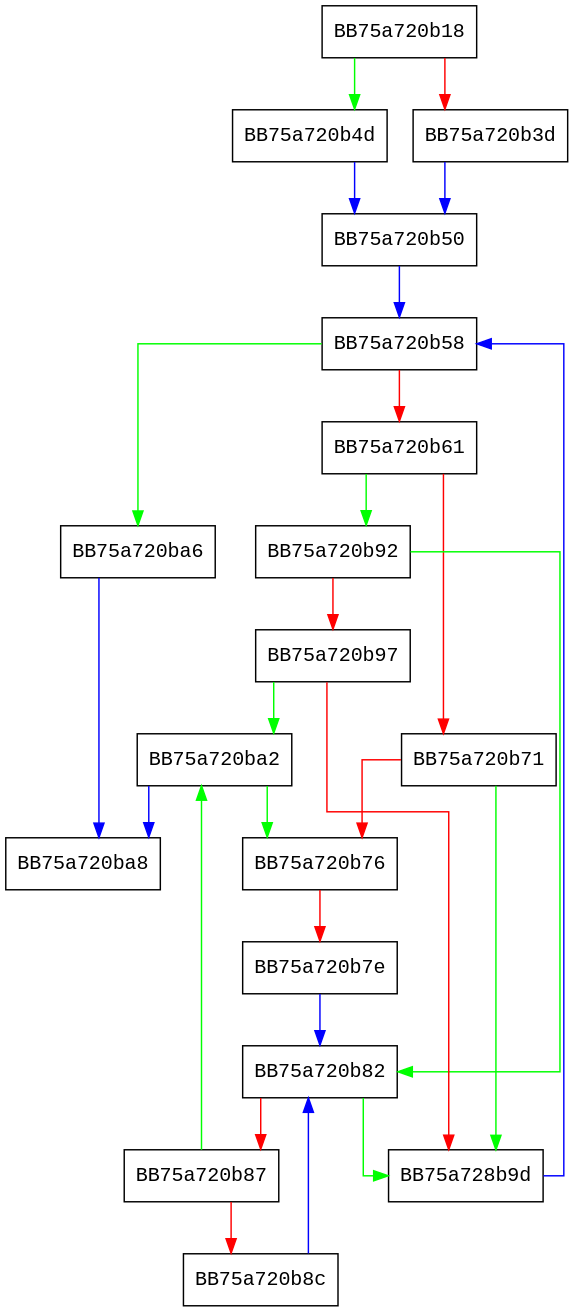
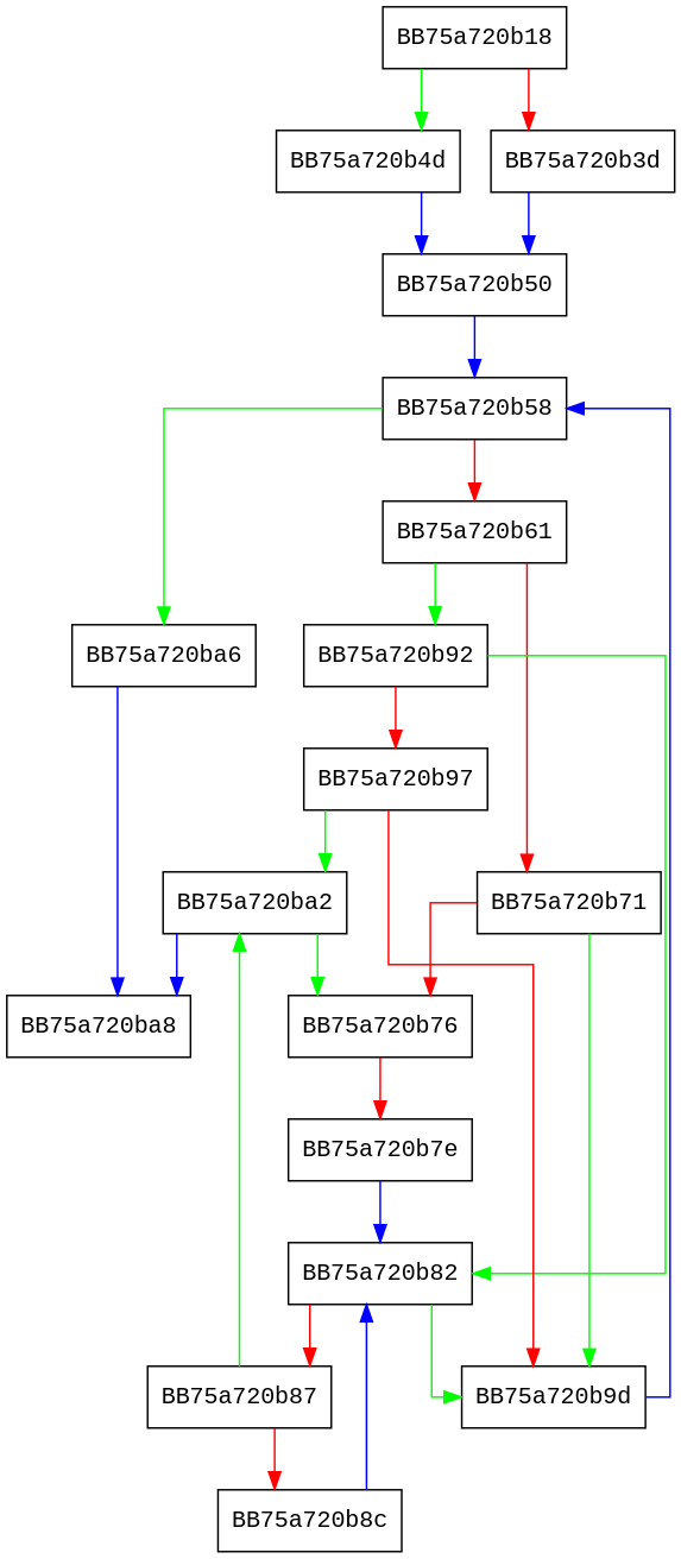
  digraph {
    fontname="Liberation Mono"
    splines=ortho
    node [fontname="Liberation Mono" shape=box]
    edge [color=green fontname="Liberation Mono"]
    BB75a720b18
    BB75a720b4d
    BB75a720b3d
    BB75a720b50
    BB75a720b58
    BB75a720ba6
    BB75a720b61
    BB75a720ba8
    BB75a720b92
    BB75a720b71
    BB75a720b97
    BB75a720b82
-   BB75a720b9d [label=BB75a728b9d]
+   BB75a720b9d
    BB75a720b76
    BB75a720ba2
    BB75a720b7e
    BB75a720b87
    BB75a720b8c
    BB75a720b18 -> BB75a720b4d
    BB75a720b18 -> BB75a720b3d [color=red]
    BB75a720b4d -> BB75a720b50 [color=blue]
    BB75a720b3d -> BB75a720b50 [color=blue]
    BB75a720b50 -> BB75a720b58 [color=blue]
    BB75a720b58 -> BB75a720ba6
    BB75a720b58 -> BB75a720b61 [color=red]
    BB75a720ba6 -> BB75a720ba8 [color=blue]
    BB75a720b61 -> BB75a720b92
    BB75a720b61 -> BB75a720b71 [color=red]
    BB75a720b92 -> BB75a720b97 [color=red]
    BB75a720b92 -> BB75a720b82
    BB75a720b71 -> BB75a720b9d
    BB75a720b71 -> BB75a720b76 [color=red]
    BB75a720b97 -> BB75a720b9d [color=red]
    BB75a720b97 -> BB75a720ba2
    BB75a720b82 -> BB75a720b9d
    BB75a720b82 -> BB75a720b87 [color=red]
    BB75a720b9d -> BB75a720b58 [color=blue]
    BB75a720b76 -> BB75a720b7e [color=red]
    BB75a720ba2 -> BB75a720ba8 [color=blue]
    BB75a720ba2 -> BB75a720b76
    BB75a720b7e -> BB75a720b82 [color=blue]
    BB75a720b87 -> BB75a720ba2
    BB75a720b87 -> BB75a720b8c [color=red]
    BB75a720b8c -> BB75a720b82 [color=blue]
  }
